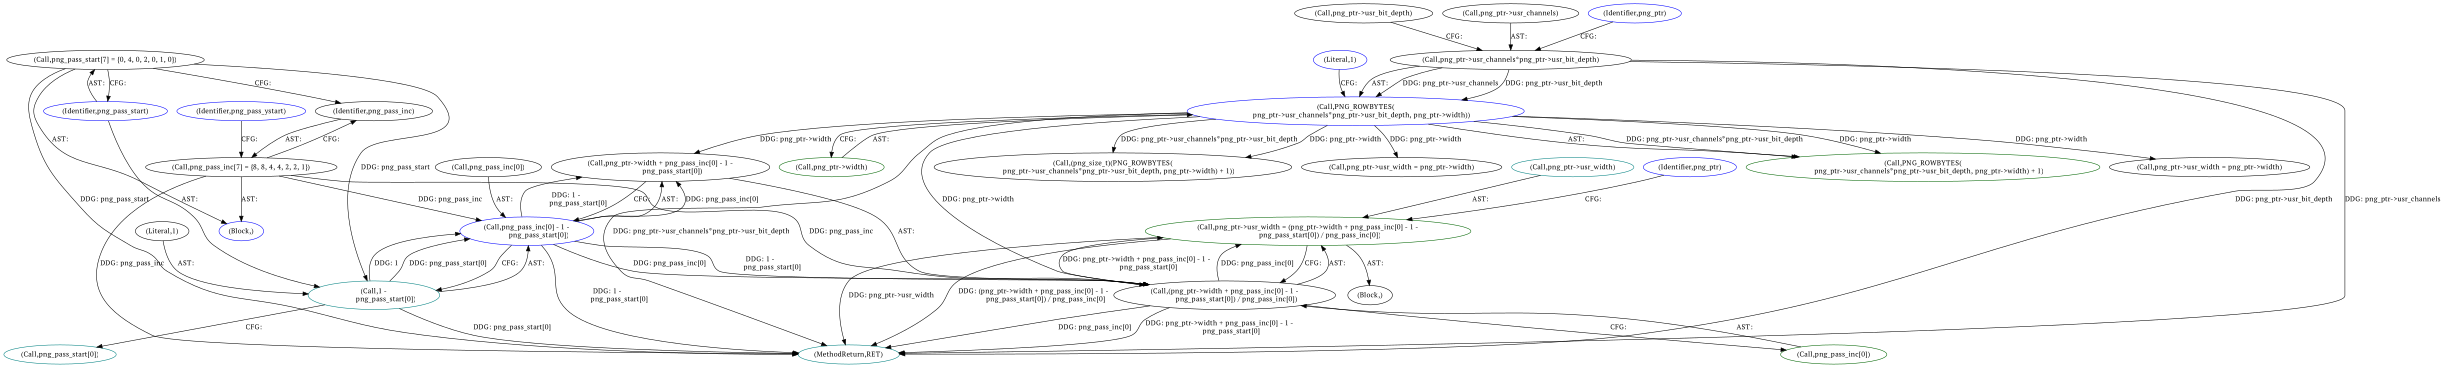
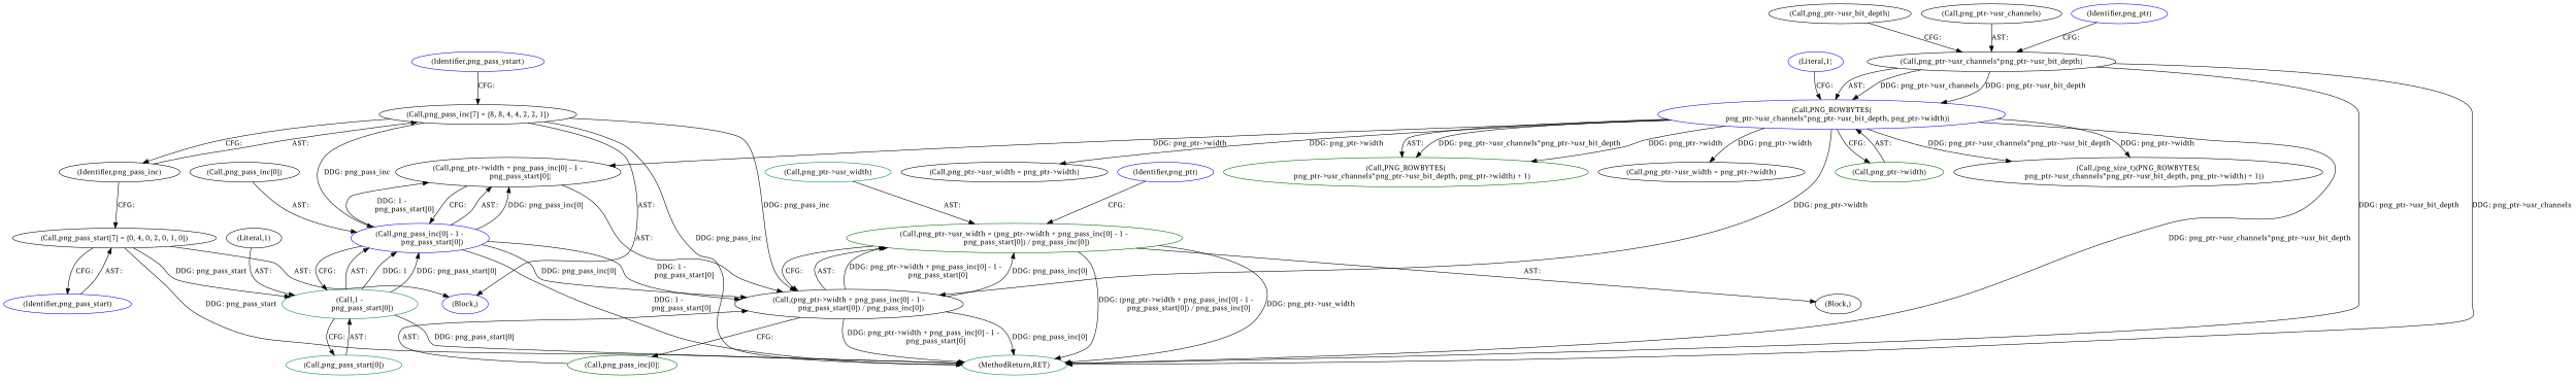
  digraph {
    fontname="PT Serif"
    node [color=black fontname="PT Serif"]
    edge [fontname="PT Serif"]
    n1 [color=darkgreen label="(Call,png_ptr->usr_width = (png_ptr->width + png_pass_inc[0] - 1 -\n            png_pass_start[0]) / png_pass_inc[0])"]
    n2 [label="(Call,(png_ptr->width + png_pass_inc[0] - 1 -\n            png_pass_start[0]) / png_pass_inc[0])"]
    n3 [color=teal label="(MethodReturn,RET)"]
    n4 [label="(Block,)"]
    n5 [color=darkgreen label="(Call,png_pass_inc[0])"]
    n6 [color=blue label="(Call,PNG_ROWBYTES(\n      png_ptr->usr_channels*png_ptr->usr_bit_depth, png_ptr->width))"]
    n7 [color=darkgreen label="(Call,png_ptr->width)"]
    n8 [label="(Call,(png_size_t)(PNG_ROWBYTES(\n      png_ptr->usr_channels*png_ptr->usr_bit_depth, png_ptr->width) + 1))"]
    n9 [label="(Call,png_ptr->usr_width = png_ptr->width)"]
    n10 [color=darkgreen label="(Call,PNG_ROWBYTES(\n      png_ptr->usr_channels*png_ptr->usr_bit_depth, png_ptr->width) + 1)"]
    n11 [label="(Call,png_ptr->usr_width = png_ptr->width)"]
    n12 [label="(Call,png_ptr->width + png_pass_inc[0] - 1 -\n            png_pass_start[0])"]
    n13 [color=blue label="(Call,png_pass_inc[0] - 1 -\n            png_pass_start[0])"]
    n14 [label="(Call,png_ptr->usr_channels*png_ptr->usr_bit_depth)"]
    n15 [label="(Call,png_ptr->usr_bit_depth)"]
    n16 [color=teal label="(Call,1 -\n            png_pass_start[0])"]
    n17 [color=teal label="(Call,png_pass_start[0])"]
    n18 [label="(Call,png_pass_inc[7] = {8, 8, 4, 4, 2, 2, 1})"]
    n19 [label="(Identifier,png_pass_inc)"]
    n20 [color=blue label="(Block,)"]
    n21 [label="(Call,png_pass_start[7] = {0, 4, 0, 2, 0, 1, 0})"]
    n22 [color=blue label="(Identifier,png_pass_start)"]
    n23 [color=teal label="(Call,png_ptr->usr_width)"]
    n24 [label="(Call,png_ptr->usr_channels)"]
    n25 [label="(Call,png_pass_inc[0])"]
    n26 [color=blue label="(Literal,1)"]
    n27 [color=blue label="(Identifier,png_ptr)"]
    n28 [color=blue label="(Identifier,png_ptr)"]
    n29 [color=blue label="(Identifier,png_pass_ystart)"]
    n30 [label="(Literal,1)"]
    n1 -> n2 [label="CFG: "]
    n1 -> n3 [label="DDG: (png_ptr->width + png_pass_inc[0] - 1 -\n            png_pass_start[0]) / png_pass_inc[0]"]
    n1 -> n3 [label="DDG: png_ptr->usr_width"]
    n1 -> n4 [label="AST: "]
    n2 -> n1 [label="AST: "]
    n2 -> n1 [label="DDG: png_ptr->width + png_pass_inc[0] - 1 -\n            png_pass_start[0]"]
    n2 -> n1 [label="DDG: png_pass_inc[0]"]
    n2 -> n3 [label="DDG: png_pass_inc[0]"]
    n2 -> n3 [label="DDG: png_ptr->width + png_pass_inc[0] - 1 -\n            png_pass_start[0]"]
    n2 -> n5 [label="CFG: "]
    n5 -> n2 [label="AST: "]
    n6 -> n2 [label="DDG: png_ptr->width"]
    n6 -> n3 [label="DDG: png_ptr->usr_channels*png_ptr->usr_bit_depth"]
    n6 -> n7 [label="CFG: "]
    n6 -> n8 [label="DDG: png_ptr->usr_channels*png_ptr->usr_bit_depth"]
    n6 -> n8 [label="DDG: png_ptr->width"]
    n6 -> n9 [label="DDG: png_ptr->width"]
    n6 -> n10 [label="AST: "]
    n6 -> n10 [label="DDG: png_ptr->usr_channels*png_ptr->usr_bit_depth"]
    n6 -> n10 [label="DDG: png_ptr->width"]
    n6 -> n11 [label="DDG: png_ptr->width"]
    n6 -> n12 [label="DDG: png_ptr->width"]
    n7 -> n6 [label="AST: "]
    n12 -> n2 [label="AST: "]
    n12 -> n13 [label="CFG: "]
    n13 -> n2 [label="DDG: png_pass_inc[0]"]
    n13 -> n2 [label="DDG: 1 -\n            png_pass_start[0]"]
    n13 -> n3 [label="DDG: 1 -\n            png_pass_start[0]"]
    n13 -> n12 [label="AST: "]
    n13 -> n12 [label="DDG: png_pass_inc[0]"]
    n13 -> n12 [label="DDG: 1 -\n            png_pass_start[0]"]
    n13 -> n16 [label="CFG: "]
    n14 -> n3 [label="DDG: png_ptr->usr_bit_depth"]
    n14 -> n3 [label="DDG: png_ptr->usr_channels"]
    n14 -> n6 [label="AST: "]
    n14 -> n6 [label="DDG: png_ptr->usr_channels"]
    n14 -> n6 [label="DDG: png_ptr->usr_bit_depth"]
    n15 -> n14 [label="CFG: "]
    n16 -> n3 [label="DDG: png_pass_start[0]"]
    n16 -> n13 [label="AST: "]
    n16 -> n13 [label="DDG: 1"]
    n16 -> n13 [label="DDG: png_pass_start[0]"]
    n16 -> n17 [label="CFG: "]
-   n22 -> n16 [label="AST: "]
+   n17 -> n16 [label="AST: "]
    n18 -> n2 [label="DDG: png_pass_inc"]
    n18 -> n3 [label="DDG: png_pass_inc"]
    n18 -> n13 [label="DDG: png_pass_inc"]
    n18 -> n19 [label="CFG: "]
    n18 -> n20 [label="AST: "]
    n19 -> n18 [label="AST: "]
-   n21 -> n19 [label="CFG: "]
+   n19 -> n21 [label="CFG: "]
    n21 -> n3 [label="DDG: png_pass_start"]
    n21 -> n16 [label="DDG: png_pass_start"]
    n21 -> n20 [label="AST: "]
    n21 -> n22 [label="CFG: "]
    n22 -> n21 [label="AST: "]
    n23 -> n1 [label="AST: "]
    n24 -> n14 [label="AST: "]
    n25 -> n13 [label="AST: "]
    n26 -> n6 [label="CFG: "]
    n27 -> n1 [label="CFG: "]
    n28 -> n14 [label="CFG: "]
    n29 -> n18 [label="CFG: "]
    n30 -> n16 [label="AST: "]
  }
